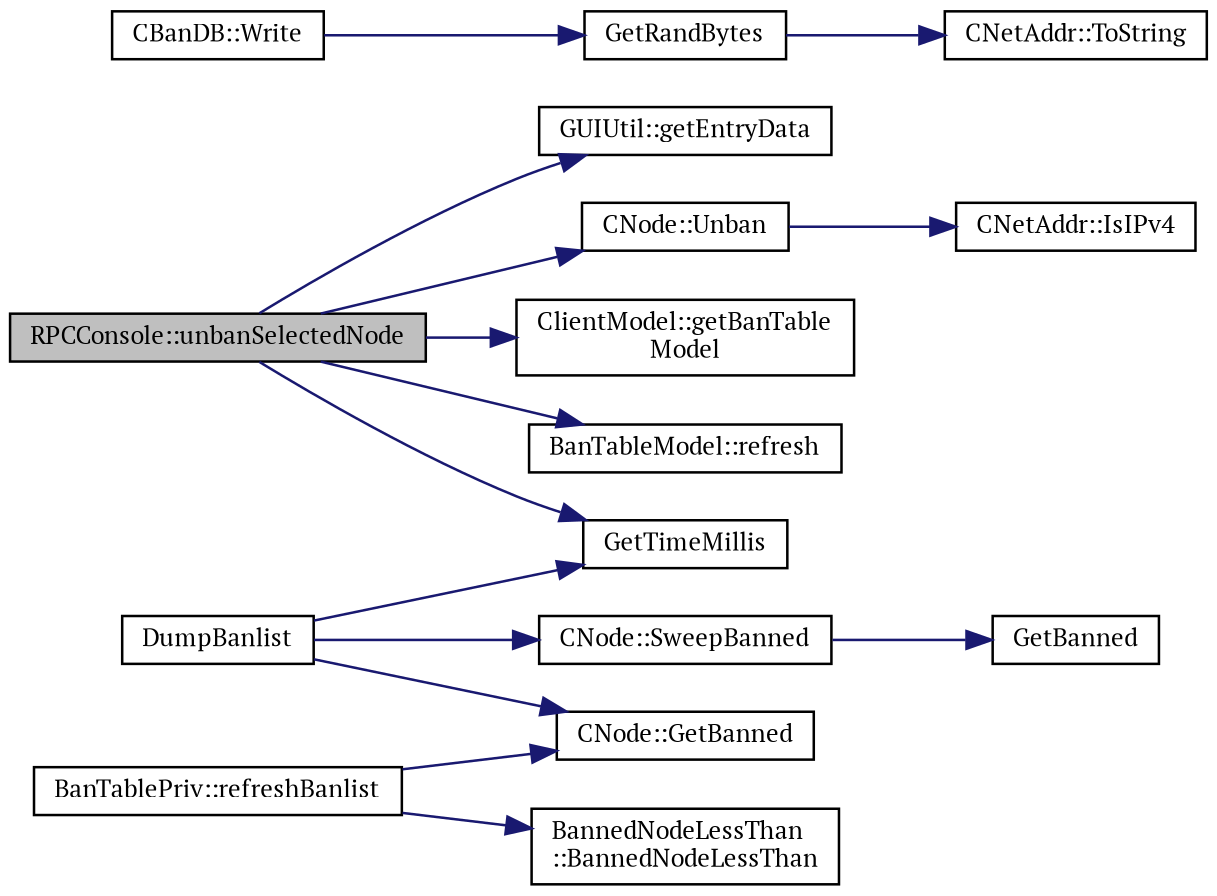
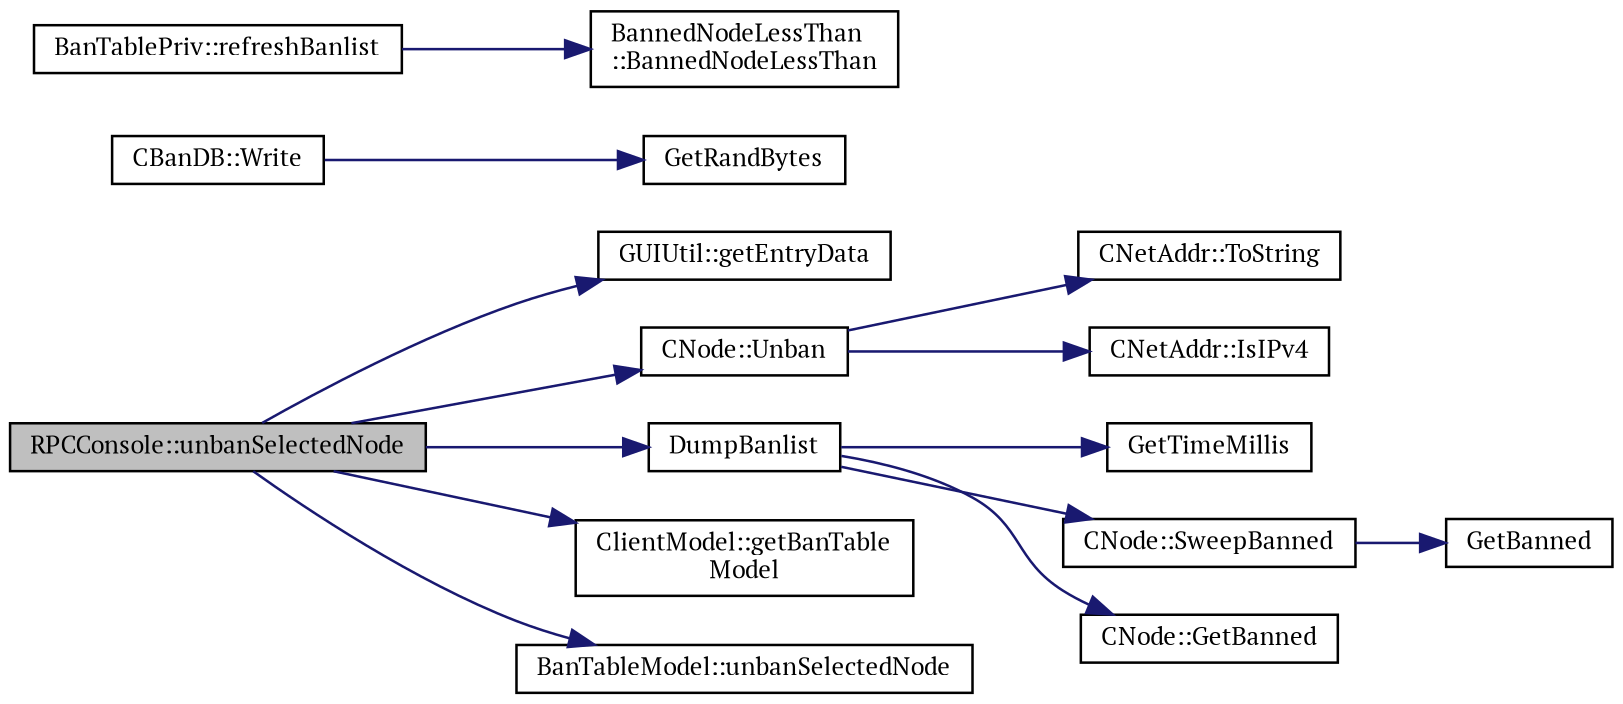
  digraph {
    fontname="PT Serif"
    rankdir=LR
    node [color=black fillcolor=white fontname="PT Serif" fontsize=10 shape=record style=filled]
    edge [color=midnightblue fontname="PT Serif" fontsize=10 labelfontname=Helvetica labelfontsize=10 style=solid]
    n1 [fillcolor=grey75 fontcolor=black height=0.2 label="RPCConsole::unbanSelectedNode" width=0.4]
    n2 [height=0.2 label="GUIUtil::getEntryData" width=0.4]
    n3 [height=0.2 label="CNode::Unban" width=0.4]
    n4 [height=0.2 label=DumpBanlist width=0.4]
    n5 [height=0.2 label="ClientModel::getBanTable\lModel" width=0.4]
-   n6 [height=0.2 label="BanTableModel::refresh" width=0.4]
+   n6 [height=0.2 label="BanTableModel::unbanSelectedNode" width=0.4]
    n7 [height=0.2 label="CNetAddr::ToString" width=0.4]
    n8 [height=0.2 label="CNetAddr::IsIPv4" width=0.4]
    n9 [height=0.2 label=GetTimeMillis width=0.4]
    n10 [height=0.2 label="CNode::SweepBanned" width=0.4]
    n11 [height=0.2 label="CNode::GetBanned" width=0.4]
    n12 [height=0.2 label=GetBanned width=0.4]
    n13 [height=0.2 label="CBanDB::Write" width=0.4]
    n14 [height=0.2 label=GetRandBytes width=0.4]
    n15 [height=0.2 label="BanTablePriv::refreshBanlist" width=0.4]
    n16 [height=0.2 label="BannedNodeLessThan\l::BannedNodeLessThan" width=0.4]
    n1 -> n2
    n1 -> n3
-   n1 -> n9
+   n1 -> n4
    n1 -> n5
    n1 -> n6
-   n14 -> n7
+   n3 -> n7
    n3 -> n8
    n4 -> n9
    n4 -> n10
    n4 -> n11
    n10 -> n12
    n13 -> n14
-   n15 -> n11
    n15 -> n16
  }
